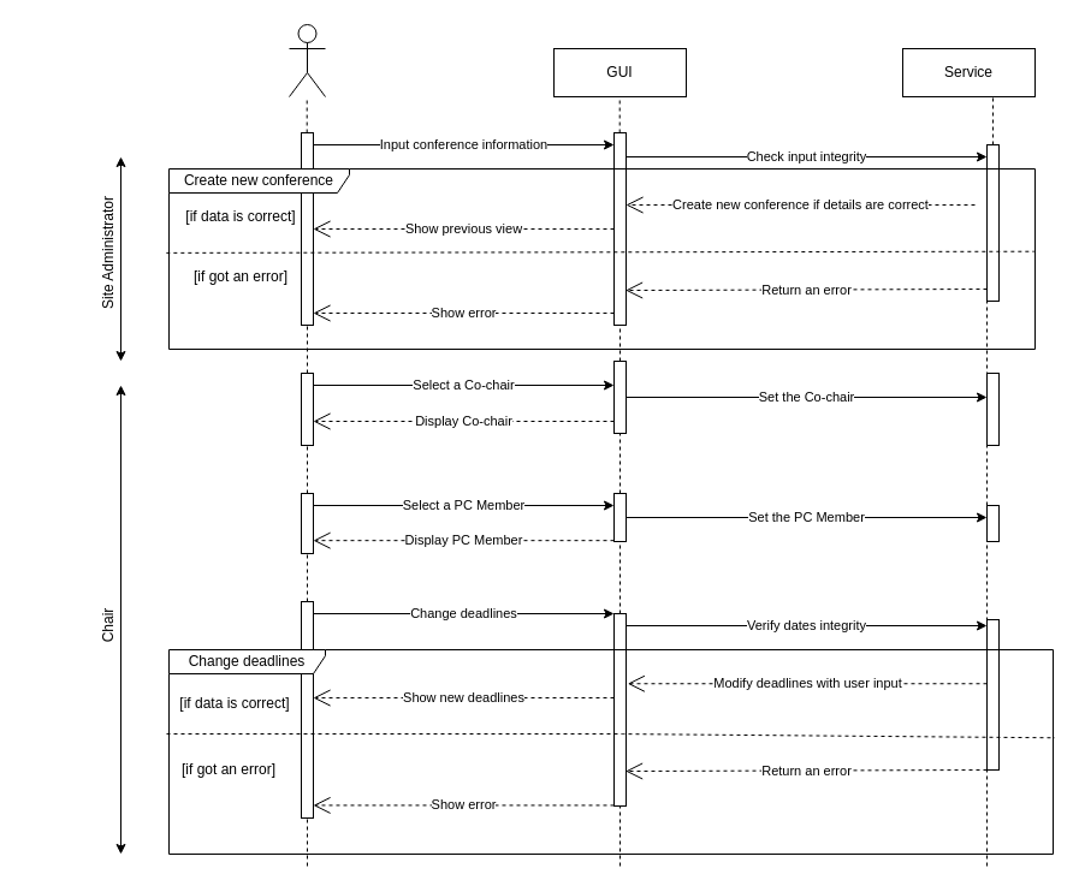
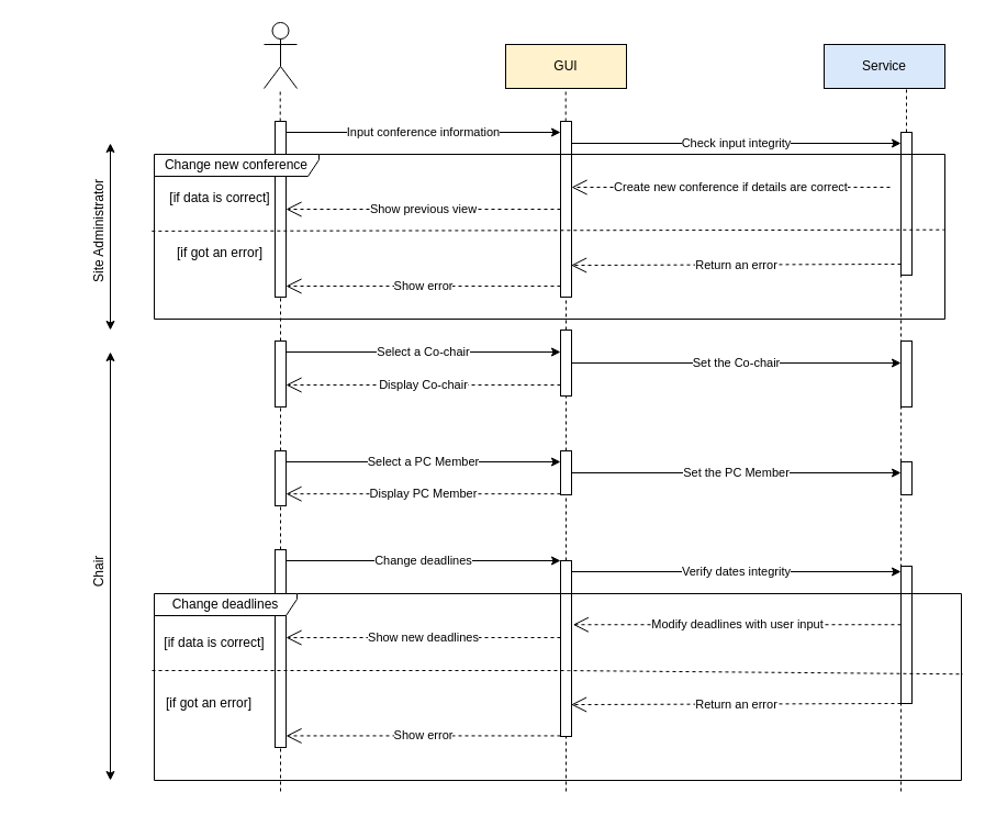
  <mxCell id="0" />
  <mxCell id="1" parent="0" />
  <mxCell id="2" value="" style="html=1;points=[];perimeter=orthogonalPerimeter;shadow=0;sketch=0;" vertex="1" parent="1"><mxGeometry x="250" y="110" width="10" height="160" as="geometry" /></mxCell>
  <mxCell id="3" value="" style="html=1;points=[];perimeter=orthogonalPerimeter;shadow=0;sketch=0;" vertex="1" parent="1"><mxGeometry x="820" y="120" width="10" height="130" as="geometry" /></mxCell>
  <mxCell id="4" value="" style="html=1;points=[];perimeter=orthogonalPerimeter;shadow=0;sketch=0;" vertex="1" parent="1"><mxGeometry x="510" y="110" width="10" height="160" as="geometry" /></mxCell>
  <mxCell id="5" value="" style="shape=umlActor;verticalLabelPosition=bottom;verticalAlign=top;html=1;outlineConnect=0;" vertex="1" parent="1"><mxGeometry x="240" y="20" width="30" height="60" as="geometry" /></mxCell>
- <mxCell id="6" value="GUI" style="rounded=0;whiteSpace=wrap;html=1;" vertex="1" parent="1"><mxGeometry x="460" y="40" width="110" height="40" as="geometry" /></mxCell>
- <mxCell id="7" value="Service" style="rounded=0;whiteSpace=wrap;html=1;" vertex="1" parent="1"><mxGeometry x="750" y="40" width="110" height="40" as="geometry" /></mxCell>
+ <mxCell id="6" value="GUI" style="rounded=0;whiteSpace=wrap;html=1;fillColor=#fff2cc;" vertex="1" parent="1"><mxGeometry x="460" y="40" width="110" height="40" as="geometry" /></mxCell>
+ <mxCell id="7" value="Service" style="rounded=0;whiteSpace=wrap;html=1;fillColor=#dae8fc;" vertex="1" parent="1"><mxGeometry x="750" y="40" width="110" height="40" as="geometry" /></mxCell>
  <mxCell id="8" value="" style="endArrow=none;dashed=1;html=1;jumpSize=19;startArrow=none;" edge="1" parent="1" source="2"><mxGeometry width="50" height="50" relative="1" as="geometry"><mxPoint x="254.71" y="570" as="sourcePoint" /><mxPoint x="254.71" y="80" as="targetPoint" /></mxGeometry></mxCell>
  <mxCell id="9" value="" style="endArrow=none;dashed=1;html=1;jumpSize=19;startArrow=none;" edge="1" parent="1" source="4"><mxGeometry width="50" height="50" relative="1" as="geometry"><mxPoint x="514.71" y="570" as="sourcePoint" /><mxPoint x="514.71" y="80" as="targetPoint" /></mxGeometry></mxCell>
  <mxCell id="10" value="" style="endArrow=none;dashed=1;html=1;jumpSize=19;startArrow=none;" edge="1" parent="1" source="3"><mxGeometry width="50" height="50" relative="1" as="geometry"><mxPoint x="820" y="560" as="sourcePoint" /><mxPoint x="825" y="80" as="targetPoint" /></mxGeometry></mxCell>
  <mxCell id="11" value="Input conference information" style="endArrow=classic;html=1;" edge="1" parent="1"><mxGeometry width="50" height="50" relative="1" as="geometry"><mxPoint x="260" y="120" as="sourcePoint" /><mxPoint x="510" y="120" as="targetPoint" /></mxGeometry></mxCell>
  <mxCell id="12" value="Check input integrity" style="endArrow=classic;html=1;" edge="1" parent="1"><mxGeometry width="50" height="50" relative="1" as="geometry"><mxPoint x="520" y="130" as="sourcePoint" /><mxPoint x="820" y="130" as="targetPoint" /></mxGeometry></mxCell>
  <mxCell id="13" value="Create new conference if details are correct" style="endArrow=open;endSize=12;dashed=1;html=1;targetPerimeterSpacing=5;" edge="1" parent="1"><mxGeometry width="160" relative="1" as="geometry"><mxPoint x="810" y="170" as="sourcePoint" /><mxPoint x="520" y="170" as="targetPoint" /></mxGeometry></mxCell>
  <mxCell id="14" value="Show previous view" style="endArrow=open;endSize=12;dashed=1;html=1;targetPerimeterSpacing=5;" edge="1" parent="1"><mxGeometry width="160" relative="1" as="geometry"><mxPoint x="510" y="190" as="sourcePoint" /><mxPoint x="260" y="190" as="targetPoint" /></mxGeometry></mxCell>
  <mxCell id="15" value="[if data is correct]" style="text;html=1;strokeColor=none;fillColor=none;align=center;verticalAlign=middle;whiteSpace=wrap;rounded=0;shadow=0;sketch=1;" vertex="1" parent="1"><mxGeometry x="140" y="170" width="120" height="20" as="geometry" /></mxCell>
  <mxCell id="16" value="" style="endArrow=none;dashed=1;html=1;targetPerimeterSpacing=5;exitX=-0.003;exitY=0.466;exitDx=0;exitDy=0;exitPerimeter=0;entryX=0.999;entryY=0.458;entryDx=0;entryDy=0;entryPerimeter=0;" edge="1" parent="1" source="23" target="23"><mxGeometry width="50" height="50" relative="1" as="geometry"><mxPoint x="420" y="220" as="sourcePoint" /><mxPoint x="470" y="220" as="targetPoint" /></mxGeometry></mxCell>
  <mxCell id="17" value="[if got an error]" style="text;html=1;strokeColor=none;fillColor=none;align=center;verticalAlign=middle;whiteSpace=wrap;rounded=0;shadow=0;sketch=1;" vertex="1" parent="1"><mxGeometry x="140" y="220" width="120" height="20" as="geometry" /></mxCell>
  <mxCell id="18" value="Return an error" style="endArrow=open;endSize=12;dashed=1;html=1;targetPerimeterSpacing=5;entryX=0.957;entryY=0.819;entryDx=0;entryDy=0;entryPerimeter=0;" edge="1" parent="1" target="4"><mxGeometry width="160" relative="1" as="geometry"><mxPoint x="820" y="240" as="sourcePoint" /><mxPoint x="530" y="240" as="targetPoint" /></mxGeometry></mxCell>
  <mxCell id="19" value="Show error" style="endArrow=open;endSize=12;dashed=1;html=1;targetPerimeterSpacing=5;" edge="1" parent="1"><mxGeometry width="160" relative="1" as="geometry"><mxPoint x="510" y="260" as="sourcePoint" /><mxPoint x="260" y="260" as="targetPoint" /></mxGeometry></mxCell>
  <mxCell id="20" value="" style="endArrow=none;dashed=1;html=1;jumpSize=19;startArrow=none;" edge="1" parent="1" source="28" target="2"><mxGeometry width="50" height="50" relative="1" as="geometry"><mxPoint x="254.71" y="570" as="sourcePoint" /><mxPoint x="254.71" y="80" as="targetPoint" /></mxGeometry></mxCell>
  <mxCell id="21" value="" style="endArrow=none;dashed=1;html=1;jumpSize=19;startArrow=none;" edge="1" parent="1" source="30" target="4"><mxGeometry width="50" height="50" relative="1" as="geometry"><mxPoint x="514.71" y="570" as="sourcePoint" /><mxPoint x="514.71" y="80" as="targetPoint" /></mxGeometry></mxCell>
  <mxCell id="22" value="" style="endArrow=none;dashed=1;html=1;jumpSize=19;" edge="1" parent="1" target="3"><mxGeometry width="50" height="50" relative="1" as="geometry"><mxPoint x="820" y="720" as="sourcePoint" /><mxPoint x="820" y="70" as="targetPoint" /></mxGeometry></mxCell>
- <mxCell id="23" value="Create new conference" style="shape=umlFrame;whiteSpace=wrap;html=1;shadow=0;sketch=0;width=150;height=20;" vertex="1" parent="1"><mxGeometry x="140" y="140" width="720" height="150" as="geometry" /></mxCell>
+ <mxCell id="23" value="Change new conference" style="shape=umlFrame;whiteSpace=wrap;html=1;shadow=0;sketch=0;width=150;height=20;" vertex="1" parent="1"><mxGeometry x="140" y="140" width="720" height="150" as="geometry" /></mxCell>
  <mxCell id="24" value="Select a Co-chair" style="endArrow=classic;html=1;" edge="1" parent="1"><mxGeometry width="50" height="50" relative="1" as="geometry"><mxPoint x="260" y="320" as="sourcePoint" /><mxPoint x="510" y="320" as="targetPoint" /></mxGeometry></mxCell>
  <mxCell id="25" value="Set the Co-chair" style="endArrow=classic;html=1;" edge="1" parent="1"><mxGeometry width="50" height="50" relative="1" as="geometry"><mxPoint x="520" y="330" as="sourcePoint" /><mxPoint x="820" y="330" as="targetPoint" /></mxGeometry></mxCell>
  <mxCell id="26" value="Select a PC Member" style="endArrow=classic;html=1;" edge="1" parent="1"><mxGeometry width="50" height="50" relative="1" as="geometry"><mxPoint x="260" y="420" as="sourcePoint" /><mxPoint x="510" y="420" as="targetPoint" /></mxGeometry></mxCell>
  <mxCell id="27" value="Set the PC Member" style="endArrow=classic;html=1;" edge="1" parent="1"><mxGeometry width="50" height="50" relative="1" as="geometry"><mxPoint x="520" y="430" as="sourcePoint" /><mxPoint x="820" y="430" as="targetPoint" /></mxGeometry></mxCell>
  <mxCell id="28" value="" style="html=1;points=[];perimeter=orthogonalPerimeter;shadow=0;sketch=0;" vertex="1" parent="1"><mxGeometry x="250" y="310" width="10" height="60" as="geometry" /></mxCell>
  <mxCell id="29" value="" style="endArrow=none;dashed=1;html=1;jumpSize=19;startArrow=none;" edge="1" parent="1" source="37" target="28"><mxGeometry width="50" height="50" relative="1" as="geometry"><mxPoint x="255" y="630" as="sourcePoint" /><mxPoint x="254.71" y="270" as="targetPoint" /></mxGeometry></mxCell>
  <mxCell id="30" value="" style="html=1;points=[];perimeter=orthogonalPerimeter;shadow=0;sketch=0;" vertex="1" parent="1"><mxGeometry x="510" y="300" width="10" height="60" as="geometry" /></mxCell>
  <mxCell id="31" value="" style="endArrow=none;dashed=1;html=1;jumpSize=19;startArrow=none;" edge="1" parent="1" source="53" target="30"><mxGeometry width="50" height="50" relative="1" as="geometry"><mxPoint x="515" y="630" as="sourcePoint" /><mxPoint x="514.71" y="270" as="targetPoint" /></mxGeometry></mxCell>
  <mxCell id="32" value="" style="html=1;points=[];perimeter=orthogonalPerimeter;shadow=0;sketch=0;" vertex="1" parent="1"><mxGeometry x="820" y="310" width="10" height="60" as="geometry" /></mxCell>
  <mxCell id="33" value="Change deadlines" style="endArrow=classic;html=1;" edge="1" parent="1"><mxGeometry width="50" height="50" relative="1" as="geometry"><mxPoint x="260" y="510" as="sourcePoint" /><mxPoint x="510" y="510" as="targetPoint" /></mxGeometry></mxCell>
  <mxCell id="34" value="Verify dates integrity" style="endArrow=classic;html=1;" edge="1" parent="1" target="41"><mxGeometry width="50" height="50" relative="1" as="geometry"><mxPoint x="520" y="520" as="sourcePoint" /><mxPoint x="810" y="520" as="targetPoint" /></mxGeometry></mxCell>
  <mxCell id="35" value="Modify deadlines with user input" style="endArrow=open;endSize=12;dashed=1;html=1;targetPerimeterSpacing=5;entryX=1.129;entryY=0.364;entryDx=0;entryDy=0;entryPerimeter=0;" edge="1" parent="1" source="41" target="39"><mxGeometry width="160" relative="1" as="geometry"><mxPoint x="810" y="561" as="sourcePoint" /><mxPoint x="530" y="561" as="targetPoint" /></mxGeometry></mxCell>
  <mxCell id="36" value="Show new deadlines" style="endArrow=open;endSize=12;dashed=1;html=1;targetPerimeterSpacing=5;entryX=0.957;entryY=0.819;entryDx=0;entryDy=0;entryPerimeter=0;" edge="1" parent="1"><mxGeometry width="160" relative="1" as="geometry"><mxPoint x="510" y="580" as="sourcePoint" /><mxPoint x="260" y="580.04" as="targetPoint" /></mxGeometry></mxCell>
  <mxCell id="37" value="" style="html=1;points=[];perimeter=orthogonalPerimeter;shadow=0;sketch=0;" vertex="1" parent="1"><mxGeometry x="250" y="500" width="10" height="180" as="geometry" /></mxCell>
  <mxCell id="38" value="" style="endArrow=none;dashed=1;html=1;jumpSize=19;" edge="1" parent="1" target="37"><mxGeometry width="50" height="50" relative="1" as="geometry"><mxPoint x="255" y="720" as="sourcePoint" /><mxPoint x="255" y="370" as="targetPoint" /></mxGeometry></mxCell>
  <mxCell id="39" value="" style="html=1;points=[];perimeter=orthogonalPerimeter;shadow=0;sketch=0;" vertex="1" parent="1"><mxGeometry x="510" y="510" width="10" height="160" as="geometry" /></mxCell>
  <mxCell id="40" value="" style="endArrow=none;dashed=1;html=1;jumpSize=19;" edge="1" parent="1" target="39"><mxGeometry width="50" height="50" relative="1" as="geometry"><mxPoint x="515" y="720" as="sourcePoint" /><mxPoint x="515" y="360" as="targetPoint" /></mxGeometry></mxCell>
  <mxCell id="41" value="" style="html=1;points=[];perimeter=orthogonalPerimeter;shadow=0;sketch=0;" vertex="1" parent="1"><mxGeometry x="820" y="515" width="10" height="125" as="geometry" /></mxCell>
  <mxCell id="42" value="" style="endArrow=none;dashed=1;html=1;targetPerimeterSpacing=5;entryX=1.002;entryY=0.431;entryDx=0;entryDy=0;entryPerimeter=0;" edge="1" parent="1" target="44"><mxGeometry width="50" height="50" relative="1" as="geometry"><mxPoint x="138" y="610" as="sourcePoint" /><mxPoint x="875.72" y="620" as="targetPoint" /><Array as="points"><mxPoint x="508" y="610" /></Array></mxGeometry></mxCell>
  <mxCell id="43" value="[if data is correct]" style="text;html=1;strokeColor=none;fillColor=none;align=center;verticalAlign=middle;whiteSpace=wrap;rounded=0;shadow=0;sketch=0;" vertex="1" parent="1"><mxGeometry x="140" y="570" width="110" height="30" as="geometry" /></mxCell>
  <mxCell id="44" value="Change deadlines" style="shape=umlFrame;whiteSpace=wrap;html=1;shadow=0;sketch=0;width=130;height=20;" vertex="1" parent="1"><mxGeometry x="140" y="540" width="735" height="170" as="geometry" /></mxCell>
  <mxCell id="45" value="[if got an error]" style="text;html=1;strokeColor=none;fillColor=none;align=center;verticalAlign=middle;whiteSpace=wrap;rounded=0;shadow=0;sketch=1;" vertex="1" parent="1"><mxGeometry x="130" y="630" width="120" height="20" as="geometry" /></mxCell>
  <mxCell id="46" value="Return an error" style="endArrow=open;endSize=12;dashed=1;html=1;targetPerimeterSpacing=5;entryX=0.957;entryY=0.819;entryDx=0;entryDy=0;entryPerimeter=0;" edge="1" parent="1"><mxGeometry width="160" relative="1" as="geometry"><mxPoint x="820" y="640" as="sourcePoint" /><mxPoint x="519.57" y="641.04" as="targetPoint" /></mxGeometry></mxCell>
  <mxCell id="47" value="Show error" style="endArrow=open;endSize=12;dashed=1;html=1;targetPerimeterSpacing=5;" edge="1" parent="1"><mxGeometry width="160" relative="1" as="geometry"><mxPoint x="510" y="669.43" as="sourcePoint" /><mxPoint x="260" y="669.43" as="targetPoint" /></mxGeometry></mxCell>
  <mxCell id="48" value="" style="endArrow=classic;startArrow=classic;html=1;targetPerimeterSpacing=5;" edge="1" parent="1"><mxGeometry x="0.294" y="75" width="50" height="50" relative="1" as="geometry"><mxPoint y="300" as="sourcePoint" x="100" /><mxPoint y="130" as="targetPoint" x="100" /><mxPoint as="offset" /></mxGeometry></mxCell>
  <mxCell id="49" value="Site Administrator" style="text;html=1;strokeColor=none;fillColor=none;align=center;verticalAlign=middle;whiteSpace=wrap;rounded=0;shadow=0;sketch=0;rotation=-90;" vertex="1" parent="1"><mxGeometry x="20" y="200" width="140" height="20" as="geometry" /></mxCell>
  <mxCell id="50" value="" style="endArrow=classic;startArrow=classic;html=1;targetPerimeterSpacing=5;" edge="1" parent="1"><mxGeometry x="0.294" y="75" width="50" height="50" relative="1" as="geometry"><mxPoint y="710" as="sourcePoint" x="100" /><mxPoint y="320" as="targetPoint" x="100" /><mxPoint as="offset" /></mxGeometry></mxCell>
  <mxCell id="51" value="Chair&lt;br&gt;" style="text;html=1;strokeColor=none;fillColor=none;align=center;verticalAlign=middle;whiteSpace=wrap;rounded=0;shadow=0;sketch=0;rotation=-90;" vertex="1" parent="1"><mxGeometry x="20" y="510" width="140" height="20" as="geometry" /></mxCell>
  <mxCell id="52" value="" style="html=1;points=[];perimeter=orthogonalPerimeter;shadow=0;sketch=0;" vertex="1" parent="1"><mxGeometry x="250" y="410" width="10" height="50" as="geometry" /></mxCell>
  <mxCell id="53" value="" style="html=1;points=[];perimeter=orthogonalPerimeter;shadow=0;sketch=0;" vertex="1" parent="1"><mxGeometry x="510" y="410" width="10" height="40" as="geometry" /></mxCell>
  <mxCell id="54" value="" style="endArrow=none;dashed=1;html=1;jumpSize=19;startArrow=none;" edge="1" parent="1" source="39" target="53"><mxGeometry width="50" height="50" relative="1" as="geometry"><mxPoint x="515" y="510" as="sourcePoint" /><mxPoint x="515" y="360" as="targetPoint" /></mxGeometry></mxCell>
  <mxCell id="55" value="" style="html=1;points=[];perimeter=orthogonalPerimeter;shadow=0;sketch=0;" vertex="1" parent="1"><mxGeometry x="820" y="420" width="10" height="30" as="geometry" /></mxCell>
  <mxCell id="56" value="Display Co-chair" style="endArrow=open;endSize=12;dashed=1;html=1;targetPerimeterSpacing=5;" edge="1" parent="1"><mxGeometry width="160" relative="1" as="geometry"><mxPoint x="510" y="350" as="sourcePoint" /><mxPoint x="260" y="350" as="targetPoint" /></mxGeometry></mxCell>
  <mxCell id="57" value="Display PC Member" style="endArrow=open;endSize=12;dashed=1;html=1;targetPerimeterSpacing=5;" edge="1" parent="1"><mxGeometry width="160" relative="1" as="geometry"><mxPoint x="510" y="449.17" as="sourcePoint" /><mxPoint x="260" y="449.17" as="targetPoint" /></mxGeometry></mxCell>
